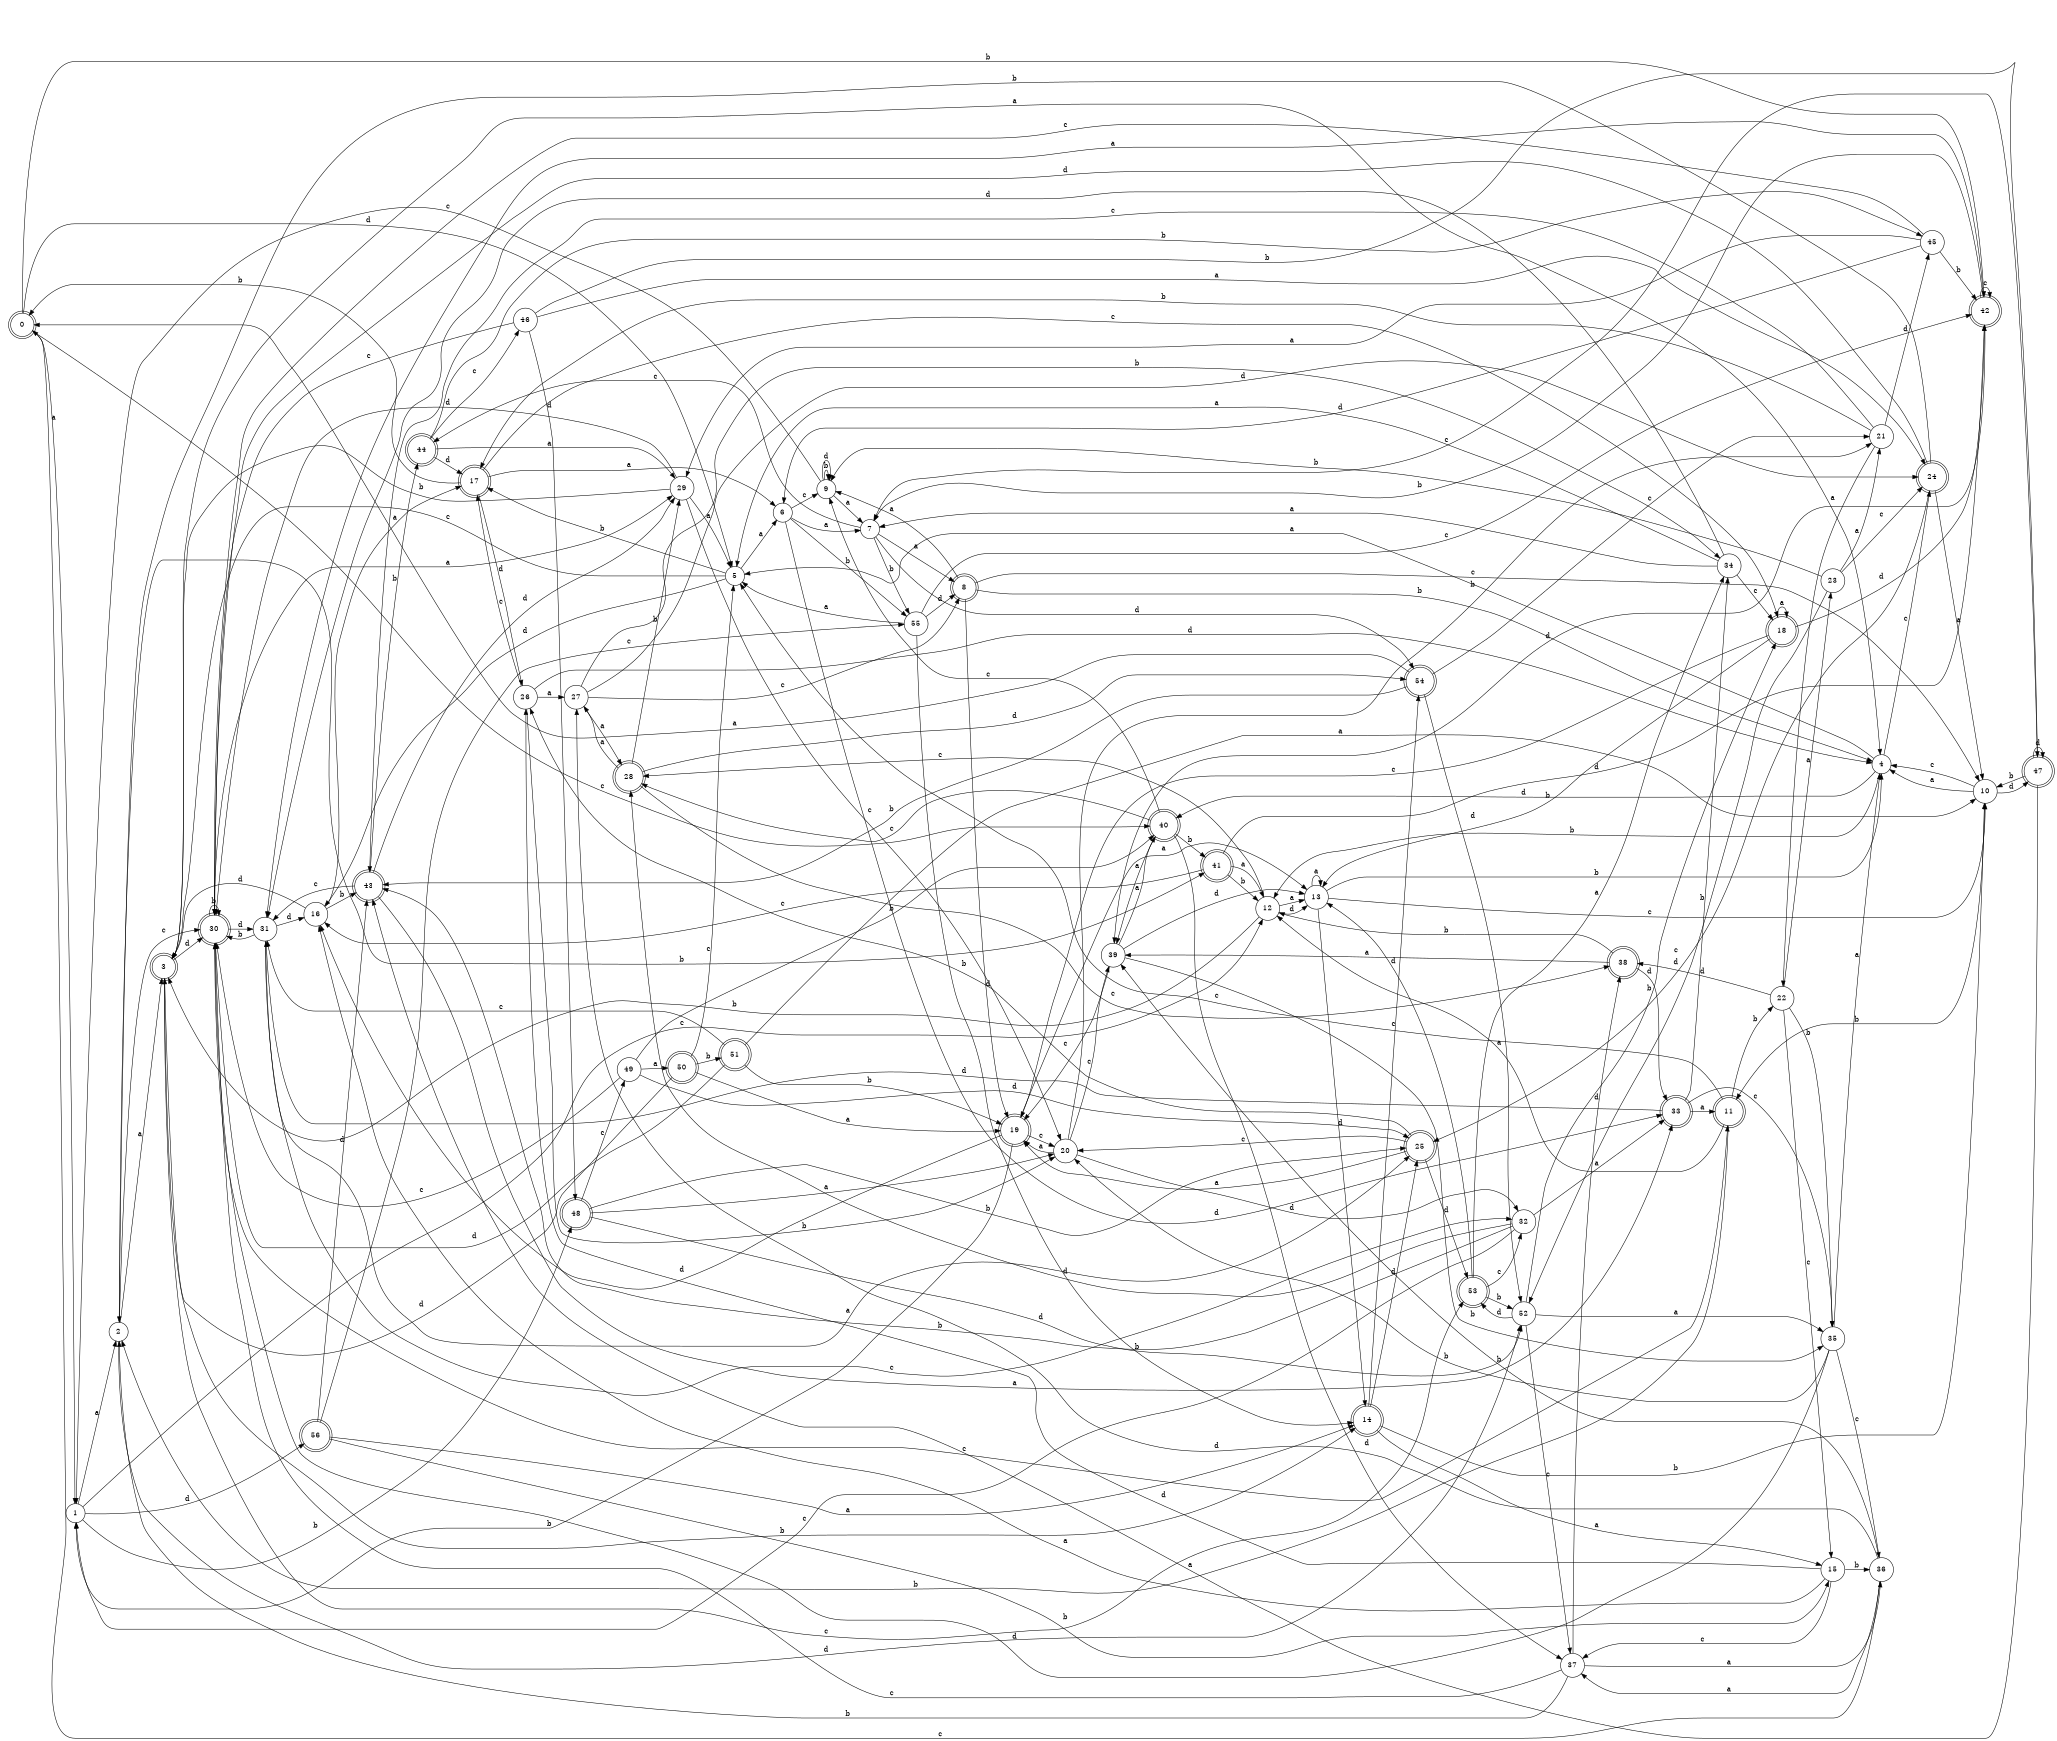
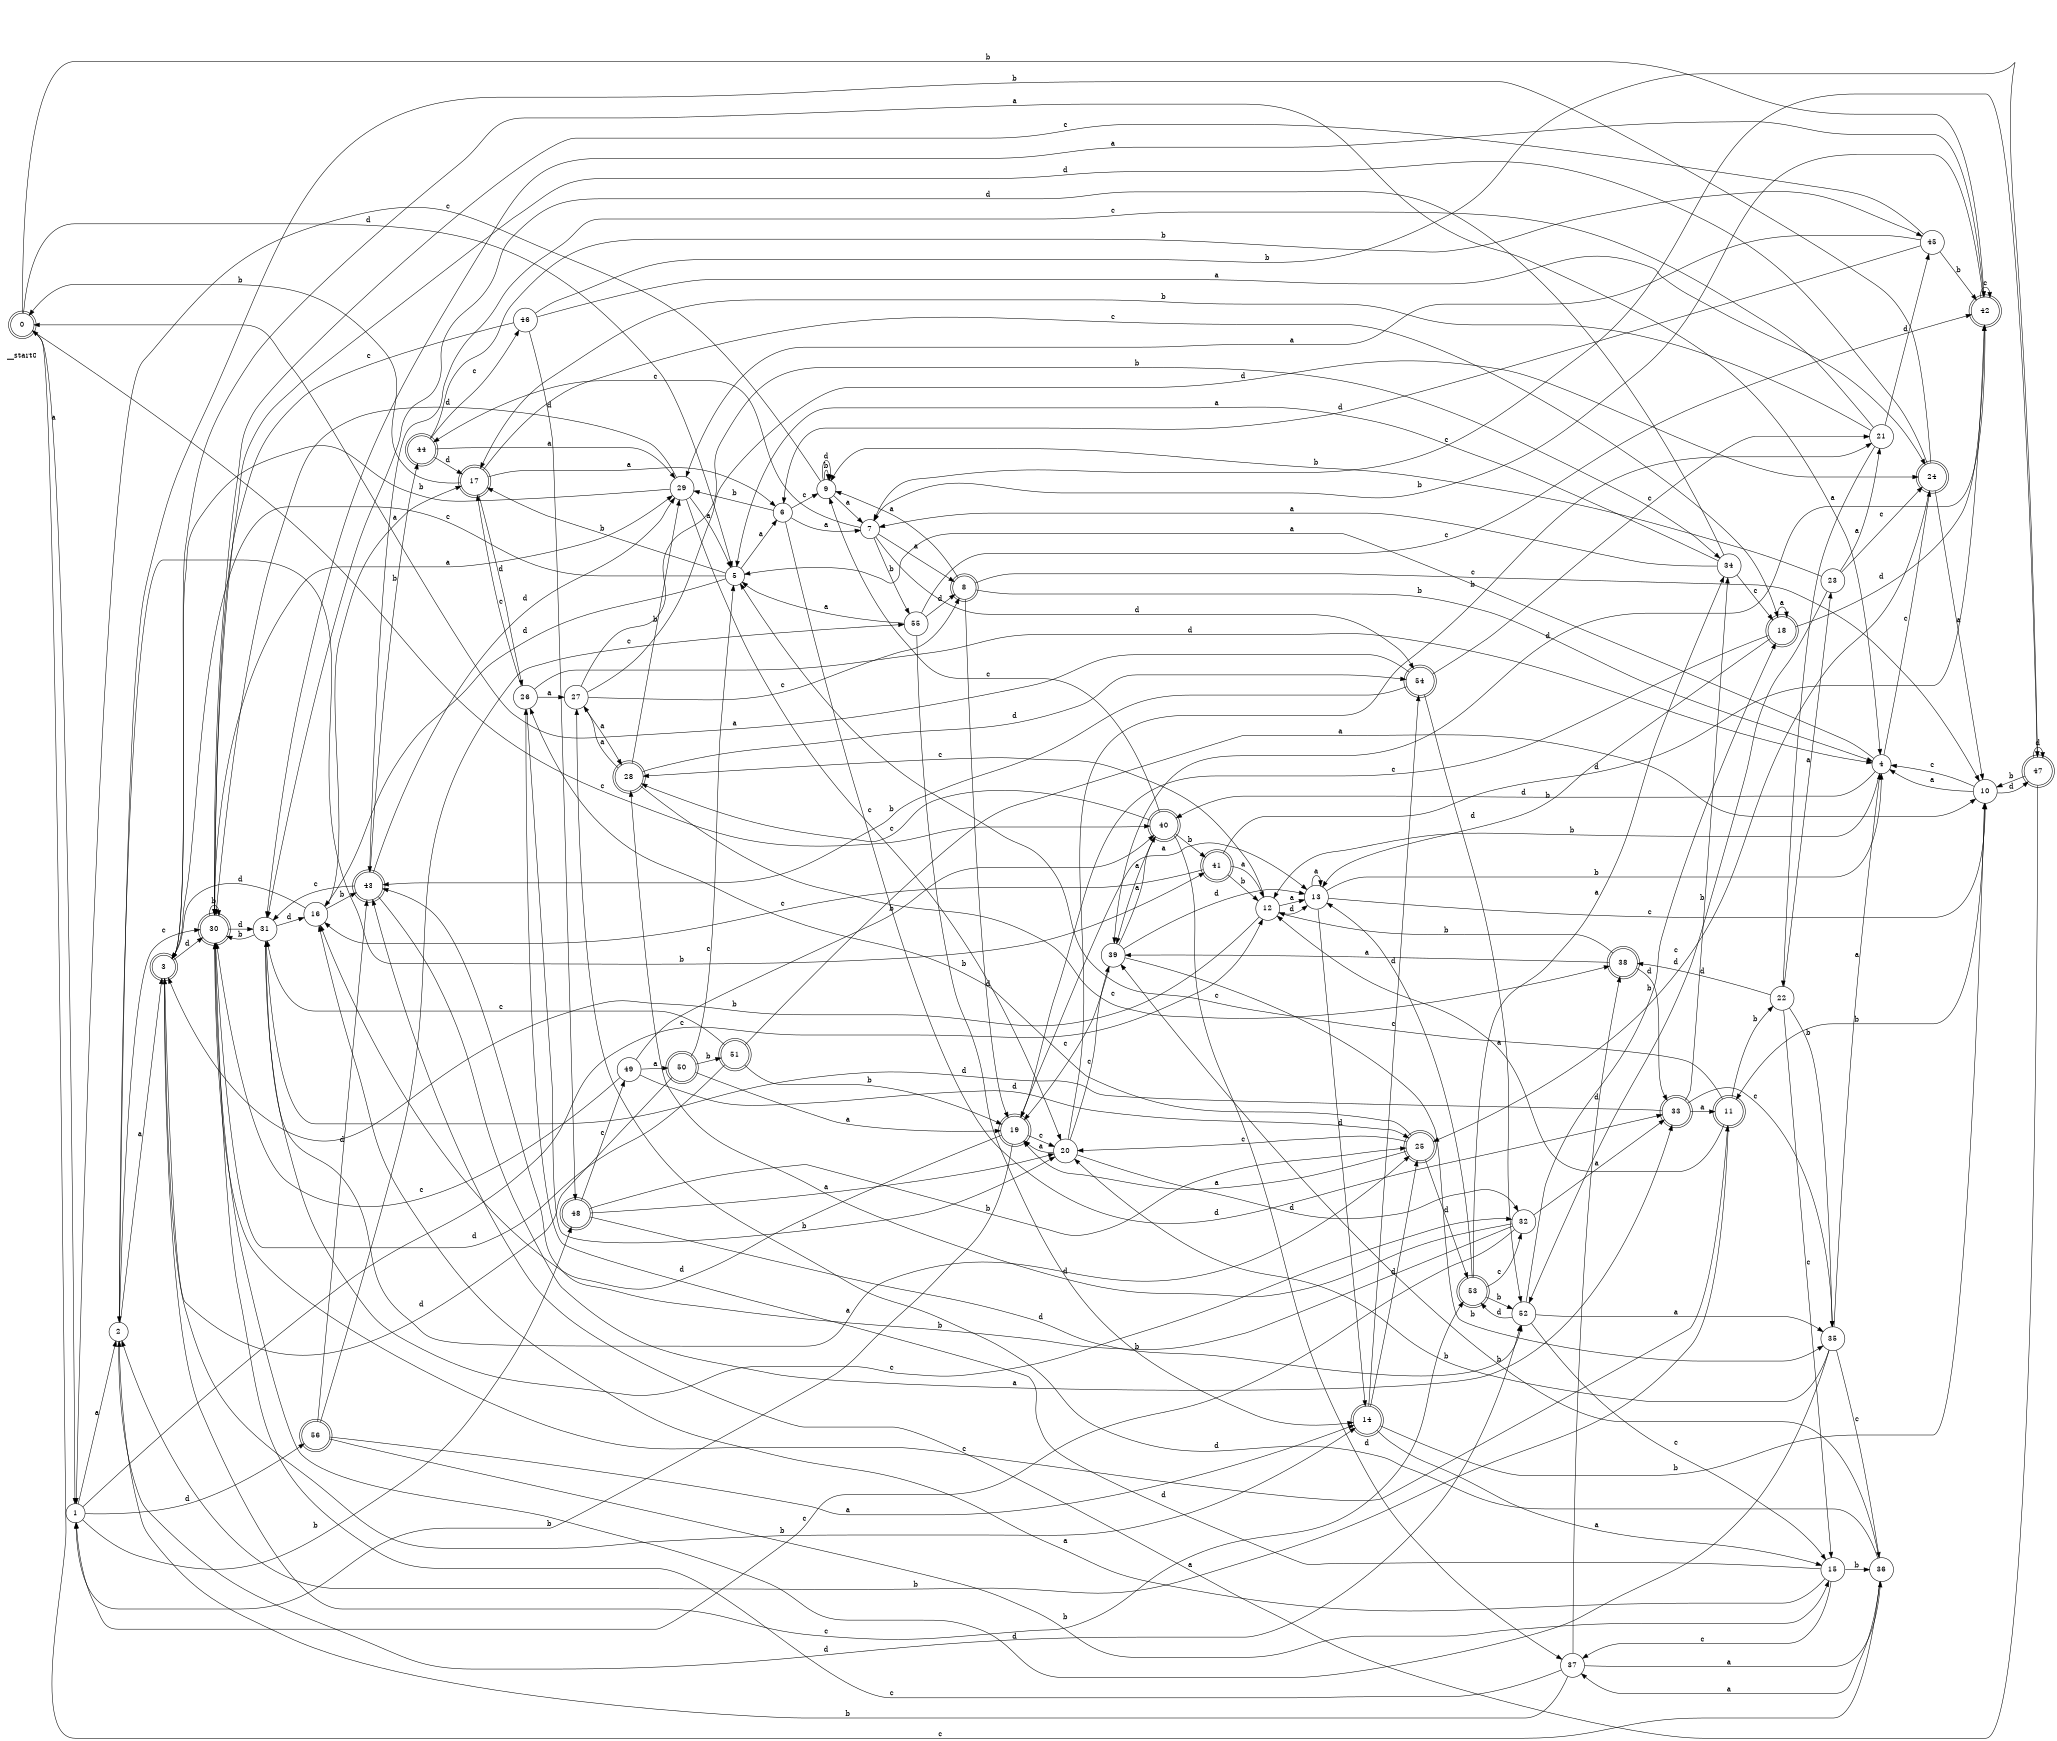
  digraph {
    rankdir=LR
    node [shape=circle color=black fillcolor=white style=filled]
+   __start0 [shape=none color="" fillcolor="" style=""]
    n2 [label=0 shape=doublecircle style="rounded,filled"]
    n3 [label=1]
    n4 [label=5]
    n5 [label=40 shape=doublecircle style="rounded,filled"]
    n6 [label=42 shape=doublecircle style="rounded,filled"]
    n7 [label=2]
    n8 [label=12]
    n9 [label=48 shape=doublecircle style="rounded,filled"]
    n10 [label=56 shape=doublecircle style="rounded,filled"]
    n11 [label=3 shape=doublecircle style="rounded,filled"]
    n12 [label=6]
    n13 [label=16]
    n14 [label=17 shape=doublecircle style="rounded,filled"]
    n15 [label=41 shape=doublecircle style="rounded,filled"]
    n16 [label=9]
    n17 [label=28 shape=doublecircle style="rounded,filled"]
    n18 [label=37]
    n19 [label=39]
    n20 [label=7]
    n21 [label=31]
    n22 [label=30 shape=doublecircle style="rounded,filled"]
    n23 [label=52]
    n24 [label=13]
    n25 [label=25 shape=doublecircle style="rounded,filled"]
    n26 [label=20]
    n27 [label=49]
    n28 [label=14 shape=doublecircle style="rounded,filled"]
    n29 [label=55]
    n30 [label=15]
    n31 [label=43 shape=doublecircle style="rounded,filled"]
    n32 [label=4]
    n33 [label=53 shape=doublecircle style="rounded,filled"]
    n34 [label=29]
    n35 [label=11 shape=doublecircle style="rounded,filled"]
    n36 [label=18 shape=doublecircle style="rounded,filled"]
    n37 [label=35]
    n38 [label=24 shape=doublecircle style="rounded,filled"]
    n39 [label=54 shape=doublecircle style="rounded,filled"]
    n40 [label=10]
    n41 [label=34]
    n42 [label=32]
    n43 [label=33 shape=doublecircle style="rounded,filled"]
    n44 [label=26]
    n45 [label=8 shape=doublecircle style="rounded,filled"]
    n46 [label=44 shape=doublecircle style="rounded,filled"]
    n47 [label=19 shape=doublecircle style="rounded,filled"]
    n48 [label=45]
    n49 [label=46]
    n50 [label=21]
    n51 [label=47 shape=doublecircle style="rounded,filled"]
    n52 [label=22]
    n53 [label=23]
    n54 [label=38 shape=doublecircle style="rounded,filled"]
    n55 [label=27]
    n56 [label=36]
    n57 [label=50 shape=doublecircle style="rounded,filled"]
    n58 [label=51 shape=doublecircle style="rounded,filled"]
    n2 -> n3 [label=a]
    n2 -> n4 [label=d]
    n2 -> n5 [label=c]
    n2 -> n6 [label=b]
    n3 -> n7 [label=a]
    n3 -> n8 [label=c]
    n3 -> n9 [label=b]
    n3 -> n10 [label=d]
    n4 -> n11 [label=c]
    n4 -> n12 [label=a]
    n4 -> n13 [label=d]
    n4 -> n14 [label=b]
    n5 -> n15 [label=b]
    n5 -> n16 [label=c]
    n5 -> n17 [label=c]
    n5 -> n18 [label=d]
    n5 -> n19 [label=a]
    n6 -> n6 [label=c]
    n6 -> n19 [label=d]
    n6 -> n20 [label=b]
    n6 -> n21 [label=a]
    n7 -> n11 [label=a]
    n7 -> n15 [label=b]
    n7 -> n22 [label=c]
    n7 -> n23 [label=d]
    n8 -> n11 [label=b]
    n8 -> n17 [label=c]
    n8 -> n24 [label=a]
    n8 -> n24 [label=d]
    n9 -> n23 [label=d]
    n9 -> n25 [label=b]
    n9 -> n26 [label=a]
    n9 -> n27 [label=c]
    n10 -> n28 [label=a]
    n10 -> n29 [label=c]
    n10 -> n30 [label=b]
    n10 -> n31 [label=d]
    n11 -> n22 [label=d]
    n11 -> n28 [label=b]
    n11 -> n32 [label=a]
    n11 -> n33 [label=c]
    n12 -> n16 [label=c]
    n12 -> n20 [label=a]
-   n12 -> n29 [label=b]
+   n12 -> n34 [label=b]
    n12 -> n43 [label=d]
    n13 -> n11 [label=d]
    n13 -> n14 [label=a]
    n13 -> n31 [label=b]
    n14 -> n2 [label=b]
    n14 -> n12 [label=a]
    n14 -> n36 [label=c]
    n14 -> n44 [label=d]
    n15 -> n6 [label=d]
    n15 -> n8 [label=a]
    n15 -> n8 [label=b]
    n15 -> n13 [label=c]
    n16 -> n3 [label=c]
    n16 -> n16 [label=b]
    n16 -> n16 [label=d]
    n16 -> n20 [label=a]
    n17 -> n34 [label=b]
    n17 -> n39 [label=d]
    n17 -> n54 [label=c]
    n17 -> n55 [label=a]
    n18 -> n7 [label=b]
    n18 -> n22 [label=c]
    n18 -> n54 [label=d]
    n18 -> n56 [label=a]
    n19 -> n5 [label=a]
    n19 -> n24 [label=d]
    n19 -> n37 [label=b]
    n19 -> n47 [label=c]
    n20 -> n29 [label=b]
    n20 -> n39 [label=d]
    n20 -> n45 [label=a]
    n20 -> n46 [label=c]
    n21 -> n13 [label=d]
    n21 -> n22 [label=b]
    n21 -> n25 [label=a]
    n21 -> n42 [label=c]
    n22 -> n21 [label=d]
    n22 -> n22 [label=b]
    n22 -> n34 [label=a]
    n22 -> n35 [label=c]
-   n23 -> n18 [label=c]
+   n23 -> n30 [label=c]
    n23 -> n33 [label=d]
    n23 -> n36 [label=b]
    n23 -> n37 [label=a]
    n24 -> n24 [label=a]
    n24 -> n28 [label=d]
    n24 -> n32 [label=b]
    n24 -> n40 [label=c]
    n25 -> n26 [label=c]
    n25 -> n33 [label=d]
    n25 -> n44 [label=b]
    n25 -> n47 [label=a]
    n26 -> n19 [label=c]
    n26 -> n42 [label=d]
    n26 -> n47 [label=a]
    n26 -> n50 [label=b]
    n27 -> n5 [label=b]
    n27 -> n22 [label=c]
    n27 -> n25 [label=d]
    n27 -> n57 [label=a]
    n28 -> n25 [label=d]
    n28 -> n30 [label=a]
    n28 -> n39 [label=c]
    n28 -> n40 [label=b]
    n29 -> n4 [label=a]
    n29 -> n6 [label=c]
    n29 -> n28 [label=b]
    n29 -> n45 [label=d]
    n30 -> n13 [label=a]
    n30 -> n18 [label=c]
    n30 -> n44 [label=d]
    n30 -> n56 [label=b]
    n31 -> n21 [label=c]
    n31 -> n34 [label=d]
    n31 -> n43 [label=a]
    n31 -> n46 [label=b]
    n32 -> n4 [label=a]
    n32 -> n5 [label=d]
    n32 -> n8 [label=b]
    n32 -> n38 [label=c]
    n33 -> n23 [label=b]
    n33 -> n24 [label=d]
    n33 -> n41 [label=a]
    n33 -> n42 [label=c]
    n34 -> n4 [label=a]
    n34 -> n11 [label=b]
    n34 -> n22 [label=d]
    n34 -> n26 [label=c]
    n35 -> n4 [label=c]
    n35 -> n7 [label=b]
    n35 -> n8 [label=a]
    n35 -> n52 [label=b]
    n36 -> n6 [label=d]
    n36 -> n24 [label=b]
    n36 -> n36 [label=a]
    n36 -> n47 [label=c]
    n37 -> n22 [label=d]
    n37 -> n26 [label=b]
    n37 -> n32 [label=a]
    n37 -> n56 [label=c]
    n38 -> n7 [label=b]
    n38 -> n22 [label=d]
    n38 -> n25 [label=c]
    n38 -> n40 [label=a]
    n39 -> n2 [label=a]
    n39 -> n23 [label=d]
    n39 -> n31 [label=b]
    n39 -> n50 [label=c]
    n40 -> n32 [label=a]
    n40 -> n32 [label=c]
    n40 -> n35 [label=b]
    n40 -> n51 [label=d]
    n41 -> n4 [label=a]
    n41 -> n20 [label=a]
    n41 -> n21 [label=d]
    n41 -> n36 [label=c]
    n42 -> n3 [label=c]
    n42 -> n17 [label=d]
    n42 -> n31 [label=b]
    n42 -> n43 [label=a]
    n43 -> n21 [label=d]
    n43 -> n35 [label=a]
    n43 -> n37 [label=c]
    n43 -> n41 [label=b]
    n44 -> n14 [label=c]
    n44 -> n26 [label=b]
    n44 -> n32 [label=d]
    n44 -> n55 [label=a]
    n45 -> n16 [label=a]
    n45 -> n32 [label=b]
    n45 -> n40 [label=c]
    n45 -> n47 [label=d]
    n46 -> n14 [label=d]
    n46 -> n34 [label=a]
    n46 -> n48 [label=b]
    n46 -> n49 [label=c]
    n47 -> n3 [label=b]
    n47 -> n13 [label=d]
    n47 -> n24 [label=a]
    n47 -> n26 [label=c]
    n48 -> n6 [label=b]
    n48 -> n12 [label=d]
    n48 -> n22 [label=c]
    n48 -> n34 [label=a]
    n49 -> n9 [label=d]
    n49 -> n22 [label=c]
    n49 -> n38 [label=a]
    n49 -> n51 [label=b]
    n50 -> n14 [label=b]
    n50 -> n31 [label=c]
    n50 -> n48 [label=d]
    n50 -> n52 [label=a]
    n51 -> n20 [label=c]
    n51 -> n31 [label=a]
    n51 -> n40 [label=b]
    n51 -> n51 [label=d]
    n52 -> n30 [label=c]
    n52 -> n37 [label=b]
    n52 -> n53 [label=a]
    n52 -> n54 [label=d]
    n53 -> n16 [label=b]
    n53 -> n23 [label=d]
    n53 -> n38 [label=c]
    n53 -> n50 [label=a]
    n54 -> n8 [label=b]
    n54 -> n19 [label=a]
    n54 -> n43 [label=d]
    n55 -> n17 [label=a]
    n55 -> n38 [label=d]
    n55 -> n41 [label=b]
    n55 -> n45 [label=c]
    n56 -> n2 [label=c]
    n56 -> n18 [label=a]
    n56 -> n19 [label=b]
    n56 -> n55 [label=d]
    n57 -> n4 [label=c]
    n57 -> n11 [label=d]
    n57 -> n47 [label=a]
    n57 -> n58 [label=b]
    n58 -> n21 [label=c]
    n58 -> n22 [label=d]
    n58 -> n40 [label=a]
    n58 -> n47 [label=b]
  }
